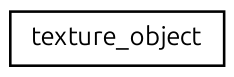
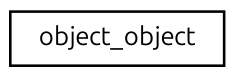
  digraph {
    rankdir=TB
    fontname=Ubuntu
-   n1 [color=black fillcolor=white fontname=Ubuntu fontsize=10 height=0.2 label=texture_object shape=record style=filled width=0.4]
+   n1 [color=black fillcolor=white fontname=Ubuntu fontsize=10 height=0.2 label=object_object shape=record style=filled width=0.4]
  }
